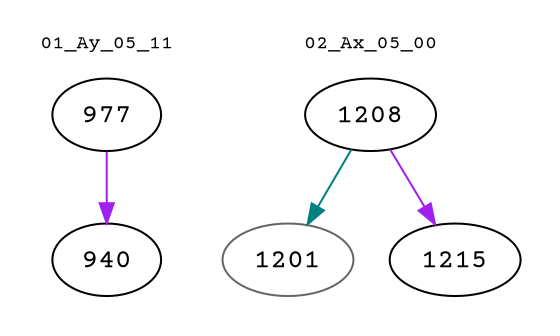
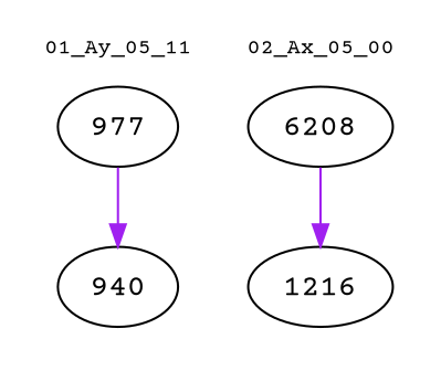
  digraph {
    fontname="Courier Prime"
    node [color=black fontname="Courier Prime"]
    edge [color=purple fontname="Courier Prime" style=solid]
    n1 [label=977]
    n2 [label=940]
-   n3 [label=1208]
-   n4 [color=gray40 label=1201]
-   n5 [label=1215]
+   n3 [label=6208]
+   n5 [label=1216]
    subgraph cluster_1 {
      color=white
      fontsize=10
      label="01_Ay_05_11"
      n1
      n2
    }
    subgraph cluster_2 {
      color=white
      fontsize=10
      label="02_Ax_05_00"
      n3
-     n4
      n5
    }
    n1 -> n2
-   n3 -> n4 [color=teal]
    n3 -> n5
  }
